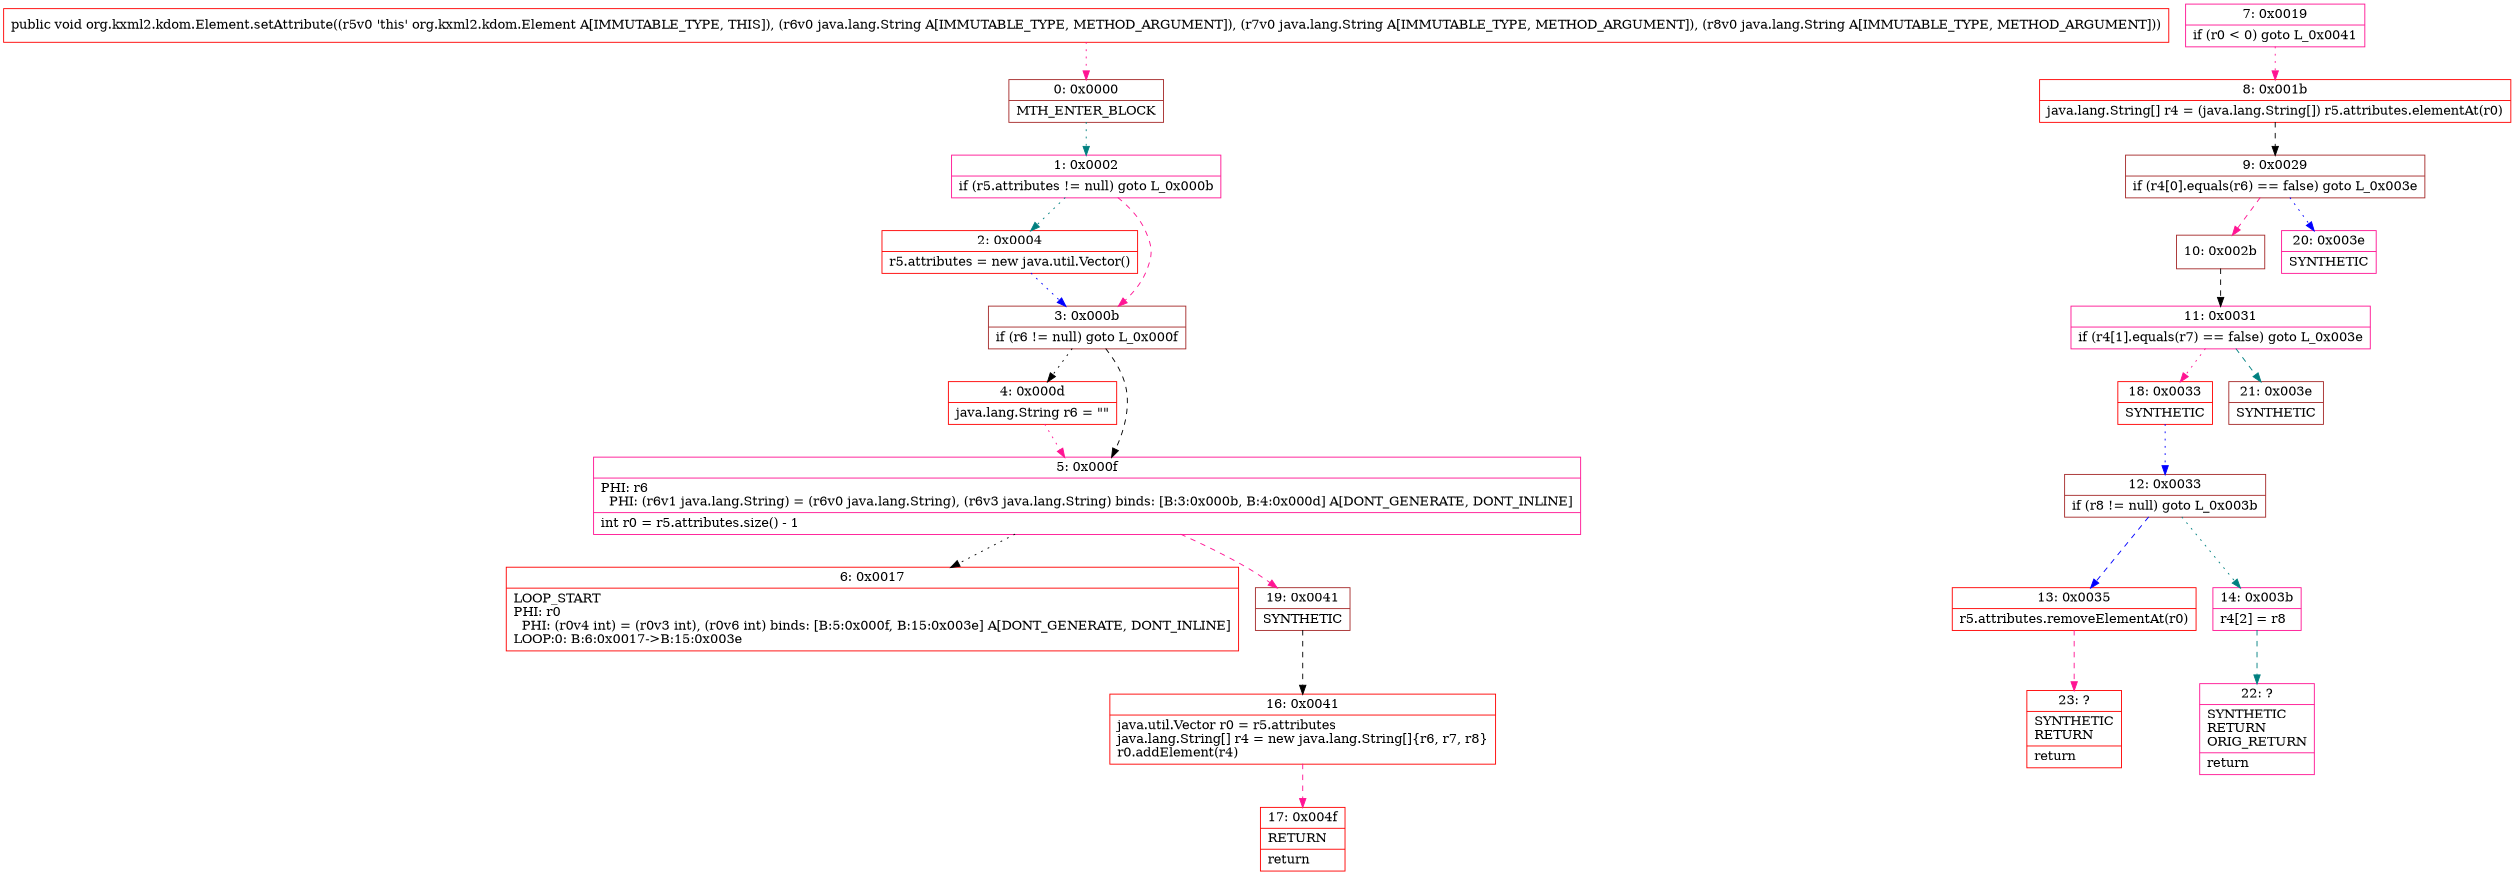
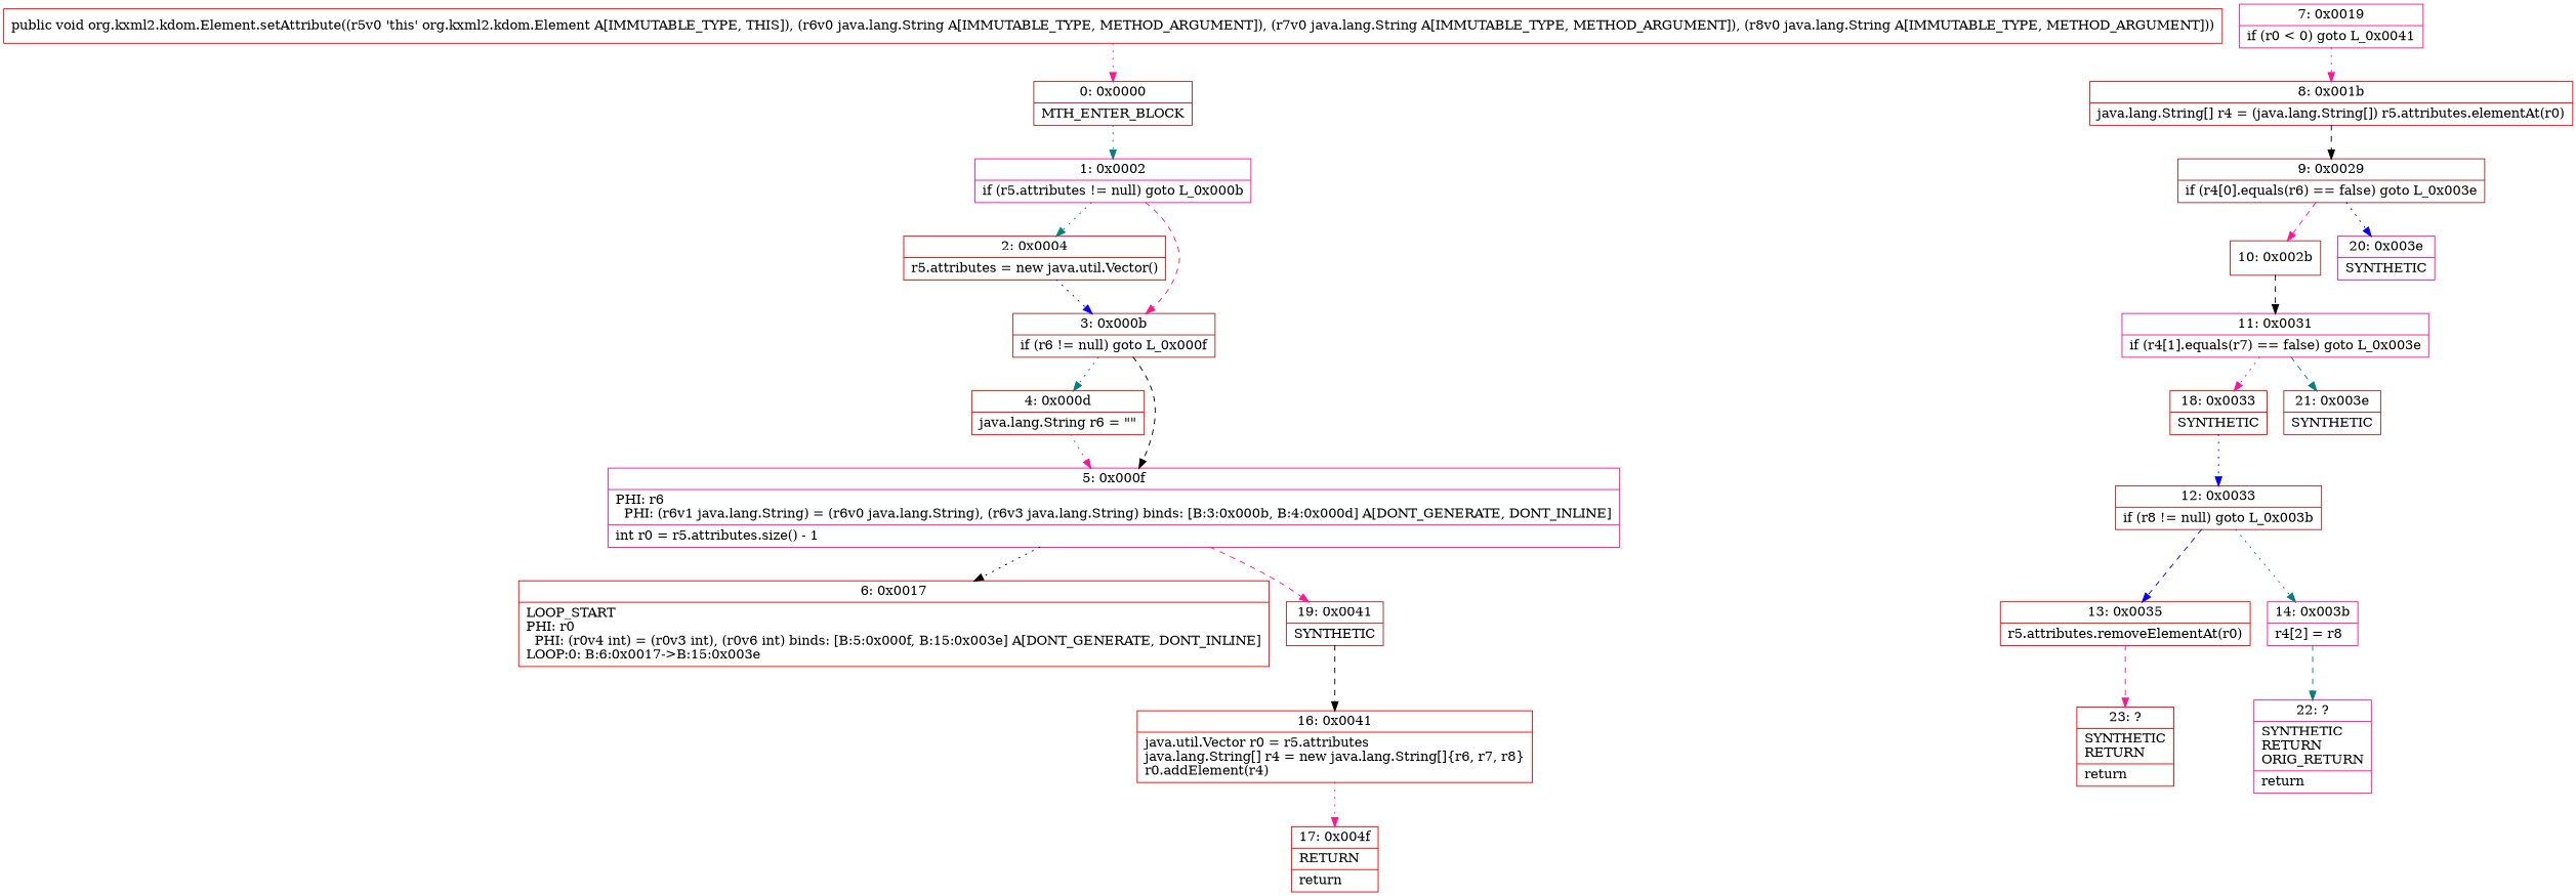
  digraph {
    node [color=red shape=record]
    edge [color=deeppink style=dotted]
    n1 [color=brown label="{0\:\ 0x0000|MTH_ENTER_BLOCK\l}"]
    n2 [color=deeppink label="{1\:\ 0x0002|if (r5.attributes != null) goto L_0x000b\l}"]
    n3 [label="{2\:\ 0x0004|r5.attributes = new java.util.Vector()\l}"]
    n4 [color=brown label="{3\:\ 0x000b|if (r6 != null) goto L_0x000f\l}"]
    n5 [label="{4\:\ 0x000d|java.lang.String r6 = \"\"\l}"]
    n6 [color=deeppink label="{5\:\ 0x000f|PHI: r6 \l  PHI: (r6v1 java.lang.String) = (r6v0 java.lang.String), (r6v3 java.lang.String) binds: [B:3:0x000b, B:4:0x000d] A[DONT_GENERATE, DONT_INLINE]\l|int r0 = r5.attributes.size() \- 1\l}"]
    n7 [label="{6\:\ 0x0017|LOOP_START\lPHI: r0 \l  PHI: (r0v4 int) = (r0v3 int), (r0v6 int) binds: [B:5:0x000f, B:15:0x003e] A[DONT_GENERATE, DONT_INLINE]\lLOOP:0: B:6:0x0017\-\>B:15:0x003e\l}"]
    n8 [color=brown label="{19\:\ 0x0041|SYNTHETIC\l}"]
    n9 [color=deeppink label="{7\:\ 0x0019|if (r0 \< 0) goto L_0x0041\l}"]
    n10 [label="{8\:\ 0x001b|java.lang.String[] r4 = (java.lang.String[]) r5.attributes.elementAt(r0)\l}"]
    n11 [color=brown label="{9\:\ 0x0029|if (r4[0].equals(r6) == false) goto L_0x003e\l}"]
    n12 [label="{16\:\ 0x0041|java.util.Vector r0 = r5.attributes\ljava.lang.String[] r4 = new java.lang.String[]\{r6, r7, r8\}\lr0.addElement(r4)\l}"]
    n13 [color=brown label="{10\:\ 0x002b}"]
    n14 [color=deeppink label="{20\:\ 0x003e|SYNTHETIC\l}"]
    n15 [color=deeppink label="{11\:\ 0x0031|if (r4[1].equals(r7) == false) goto L_0x003e\l}"]
    n16 [label="{18\:\ 0x0033|SYNTHETIC\l}"]
    n17 [color=brown label="{21\:\ 0x003e|SYNTHETIC\l}"]
    n18 [color=brown label="{12\:\ 0x0033|if (r8 != null) goto L_0x003b\l}"]
    n19 [label="{13\:\ 0x0035|r5.attributes.removeElementAt(r0)\l}"]
    n20 [color=deeppink label="{14\:\ 0x003b|r4[2] = r8\l}"]
    n21 [label="{23\:\ ?|SYNTHETIC\lRETURN\l|return\l}"]
    n22 [color=deeppink label="{22\:\ ?|SYNTHETIC\lRETURN\lORIG_RETURN\l|return\l}"]
    n23 [label="{17\:\ 0x004f|RETURN\l|return\l}"]
    n24 [label="{public void org.kxml2.kdom.Element.setAttribute((r5v0 'this' org.kxml2.kdom.Element A[IMMUTABLE_TYPE, THIS]), (r6v0 java.lang.String A[IMMUTABLE_TYPE, METHOD_ARGUMENT]), (r7v0 java.lang.String A[IMMUTABLE_TYPE, METHOD_ARGUMENT]), (r8v0 java.lang.String A[IMMUTABLE_TYPE, METHOD_ARGUMENT])) }"]
    n1 -> n2 [color=teal]
    n2 -> n3 [color=teal]
    n2 -> n4 [style=dashed]
    n3 -> n4 [color=blue]
-   n4 -> n5 [color=black]
+   n4 -> n5 [color=teal]
    n4 -> n6 [color=black style=dashed]
    n5 -> n6
    n6 -> n7 [color=black]
    n6 -> n8 [style=dashed]
    n8 -> n12 [color=black style=dashed]
    n9 -> n10
    n10 -> n11 [color=black style=dashed]
    n11 -> n13 [style=dashed]
    n11 -> n14 [color=blue]
-   n12 -> n23 [style=dashed]
+   n12 -> n23
    n13 -> n15 [color=black style=dashed]
    n15 -> n16
    n15 -> n17 [color=teal style=dashed]
    n16 -> n18 [color=blue]
    n18 -> n19 [color=blue style=dashed]
    n18 -> n20 [color=teal]
    n19 -> n21 [style=dashed]
    n20 -> n22 [color=teal style=dashed]
    n24 -> n1
  }
